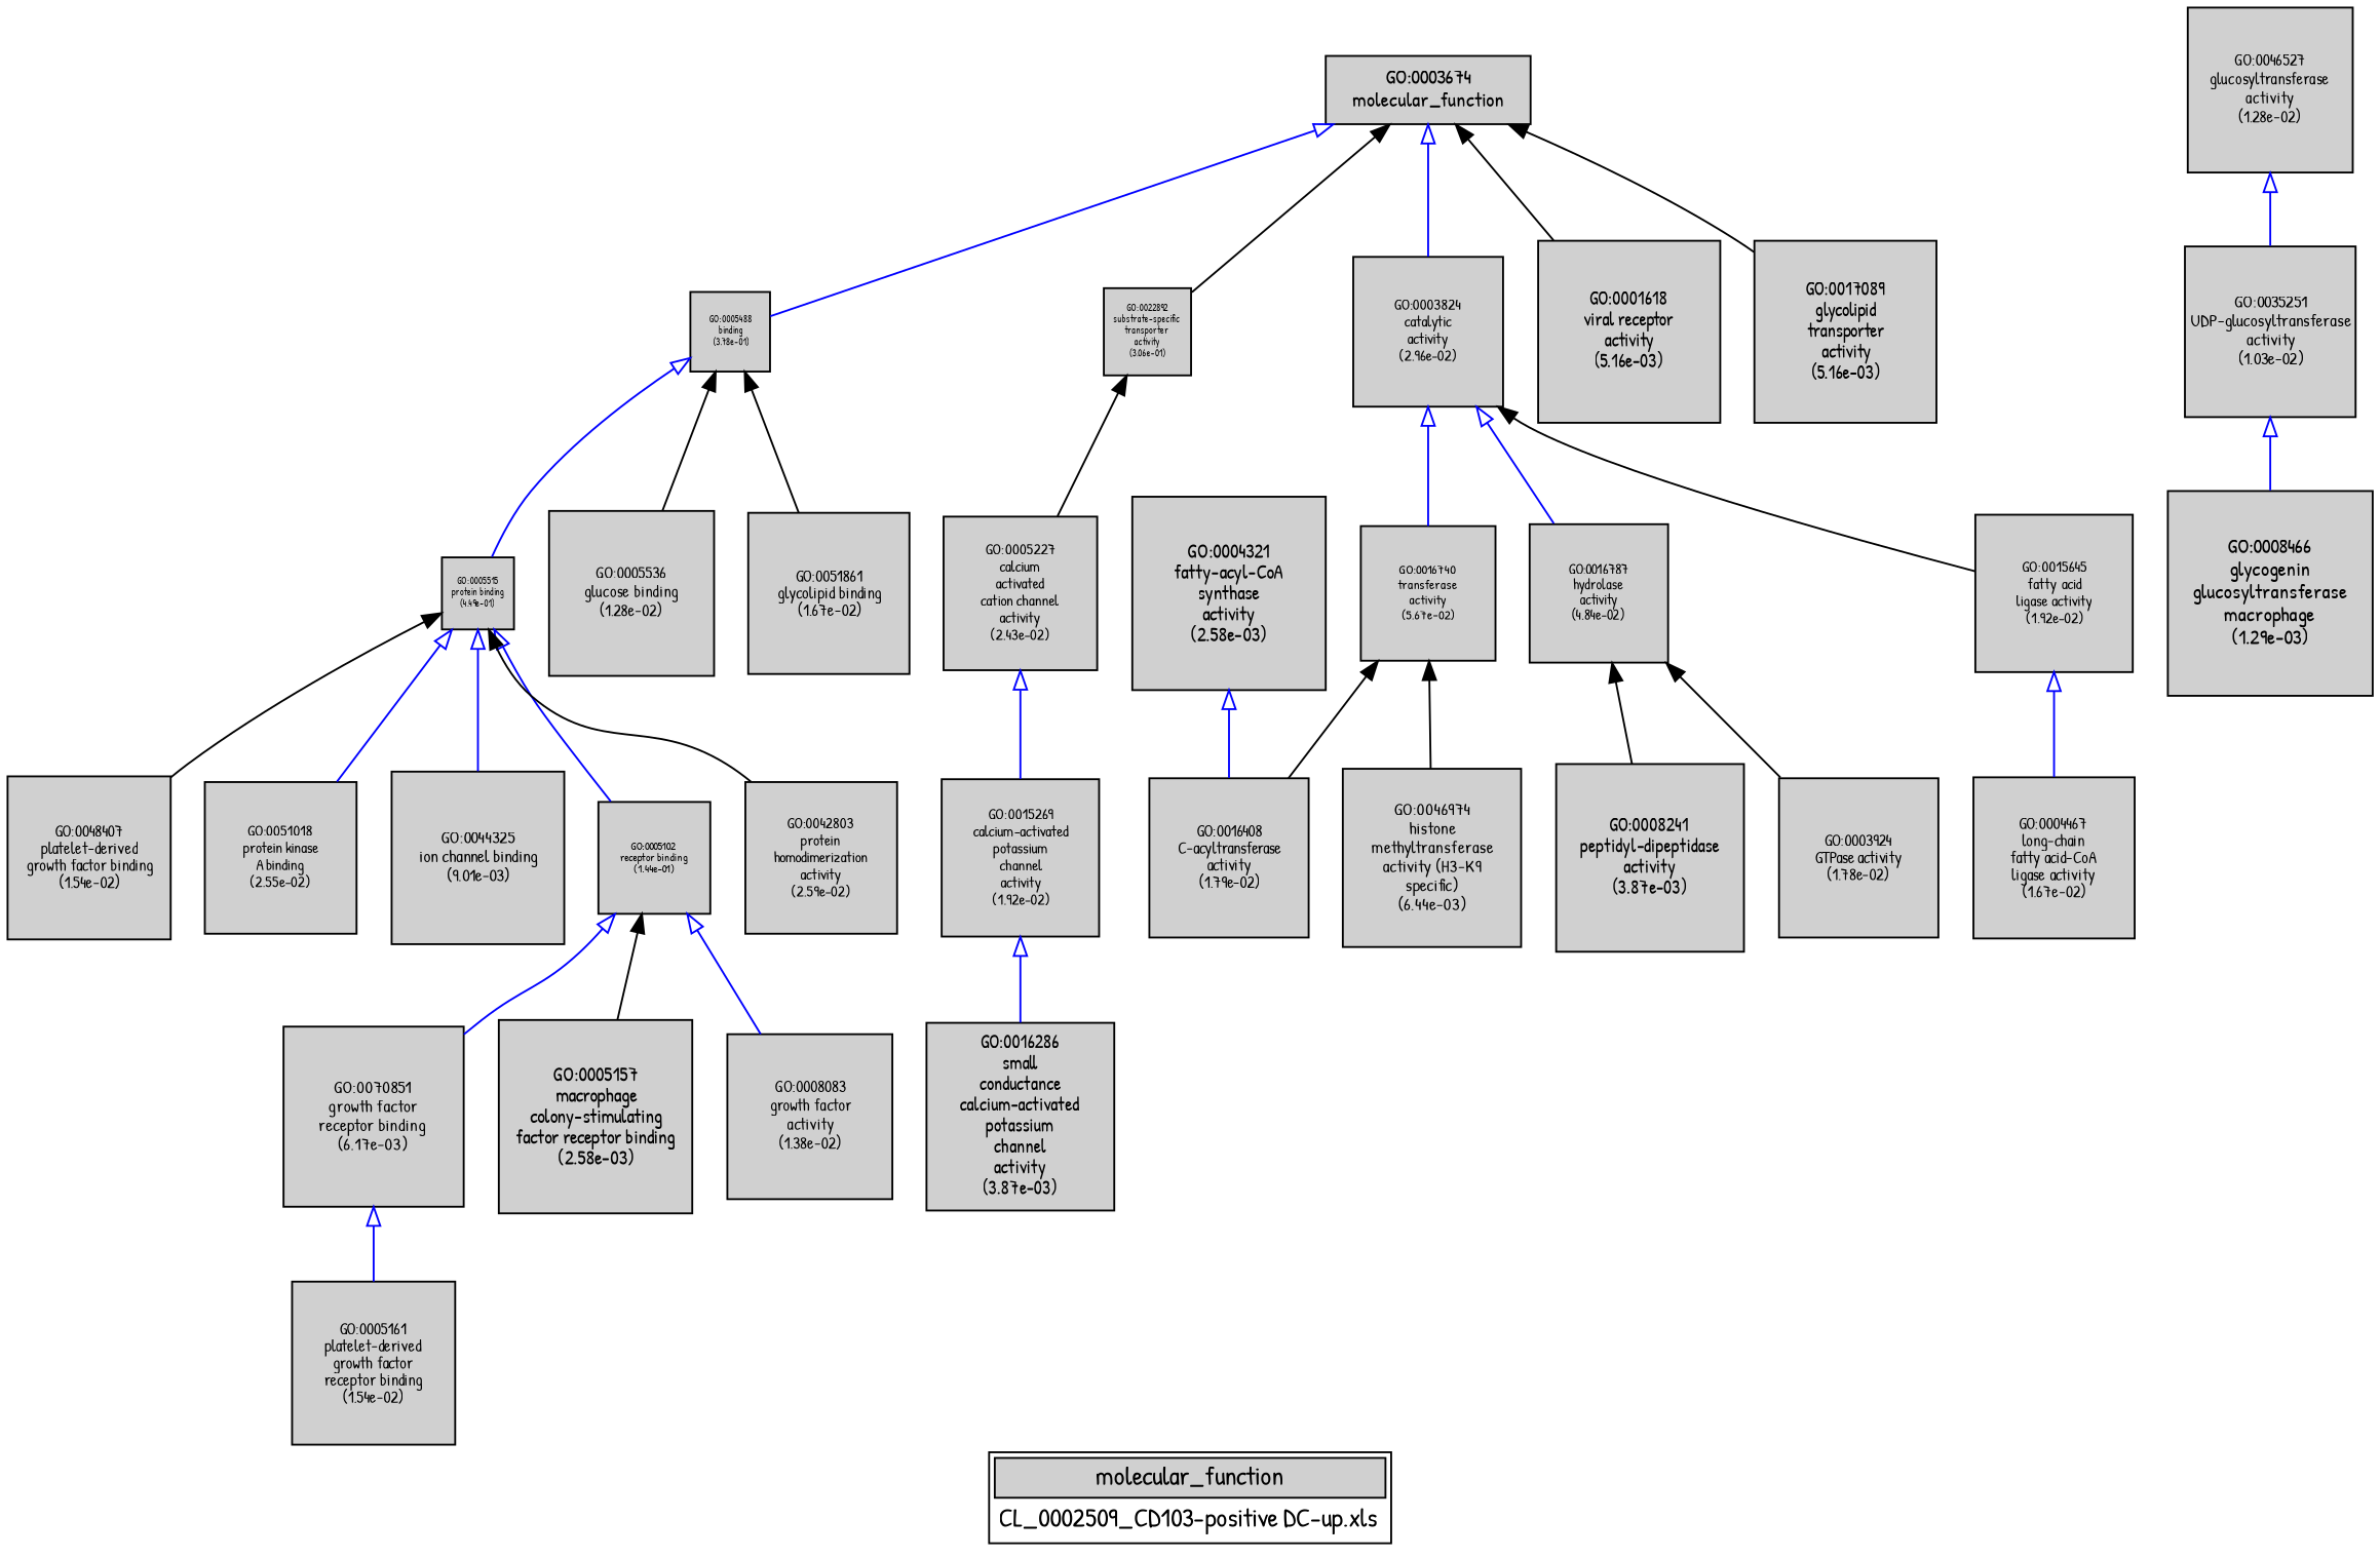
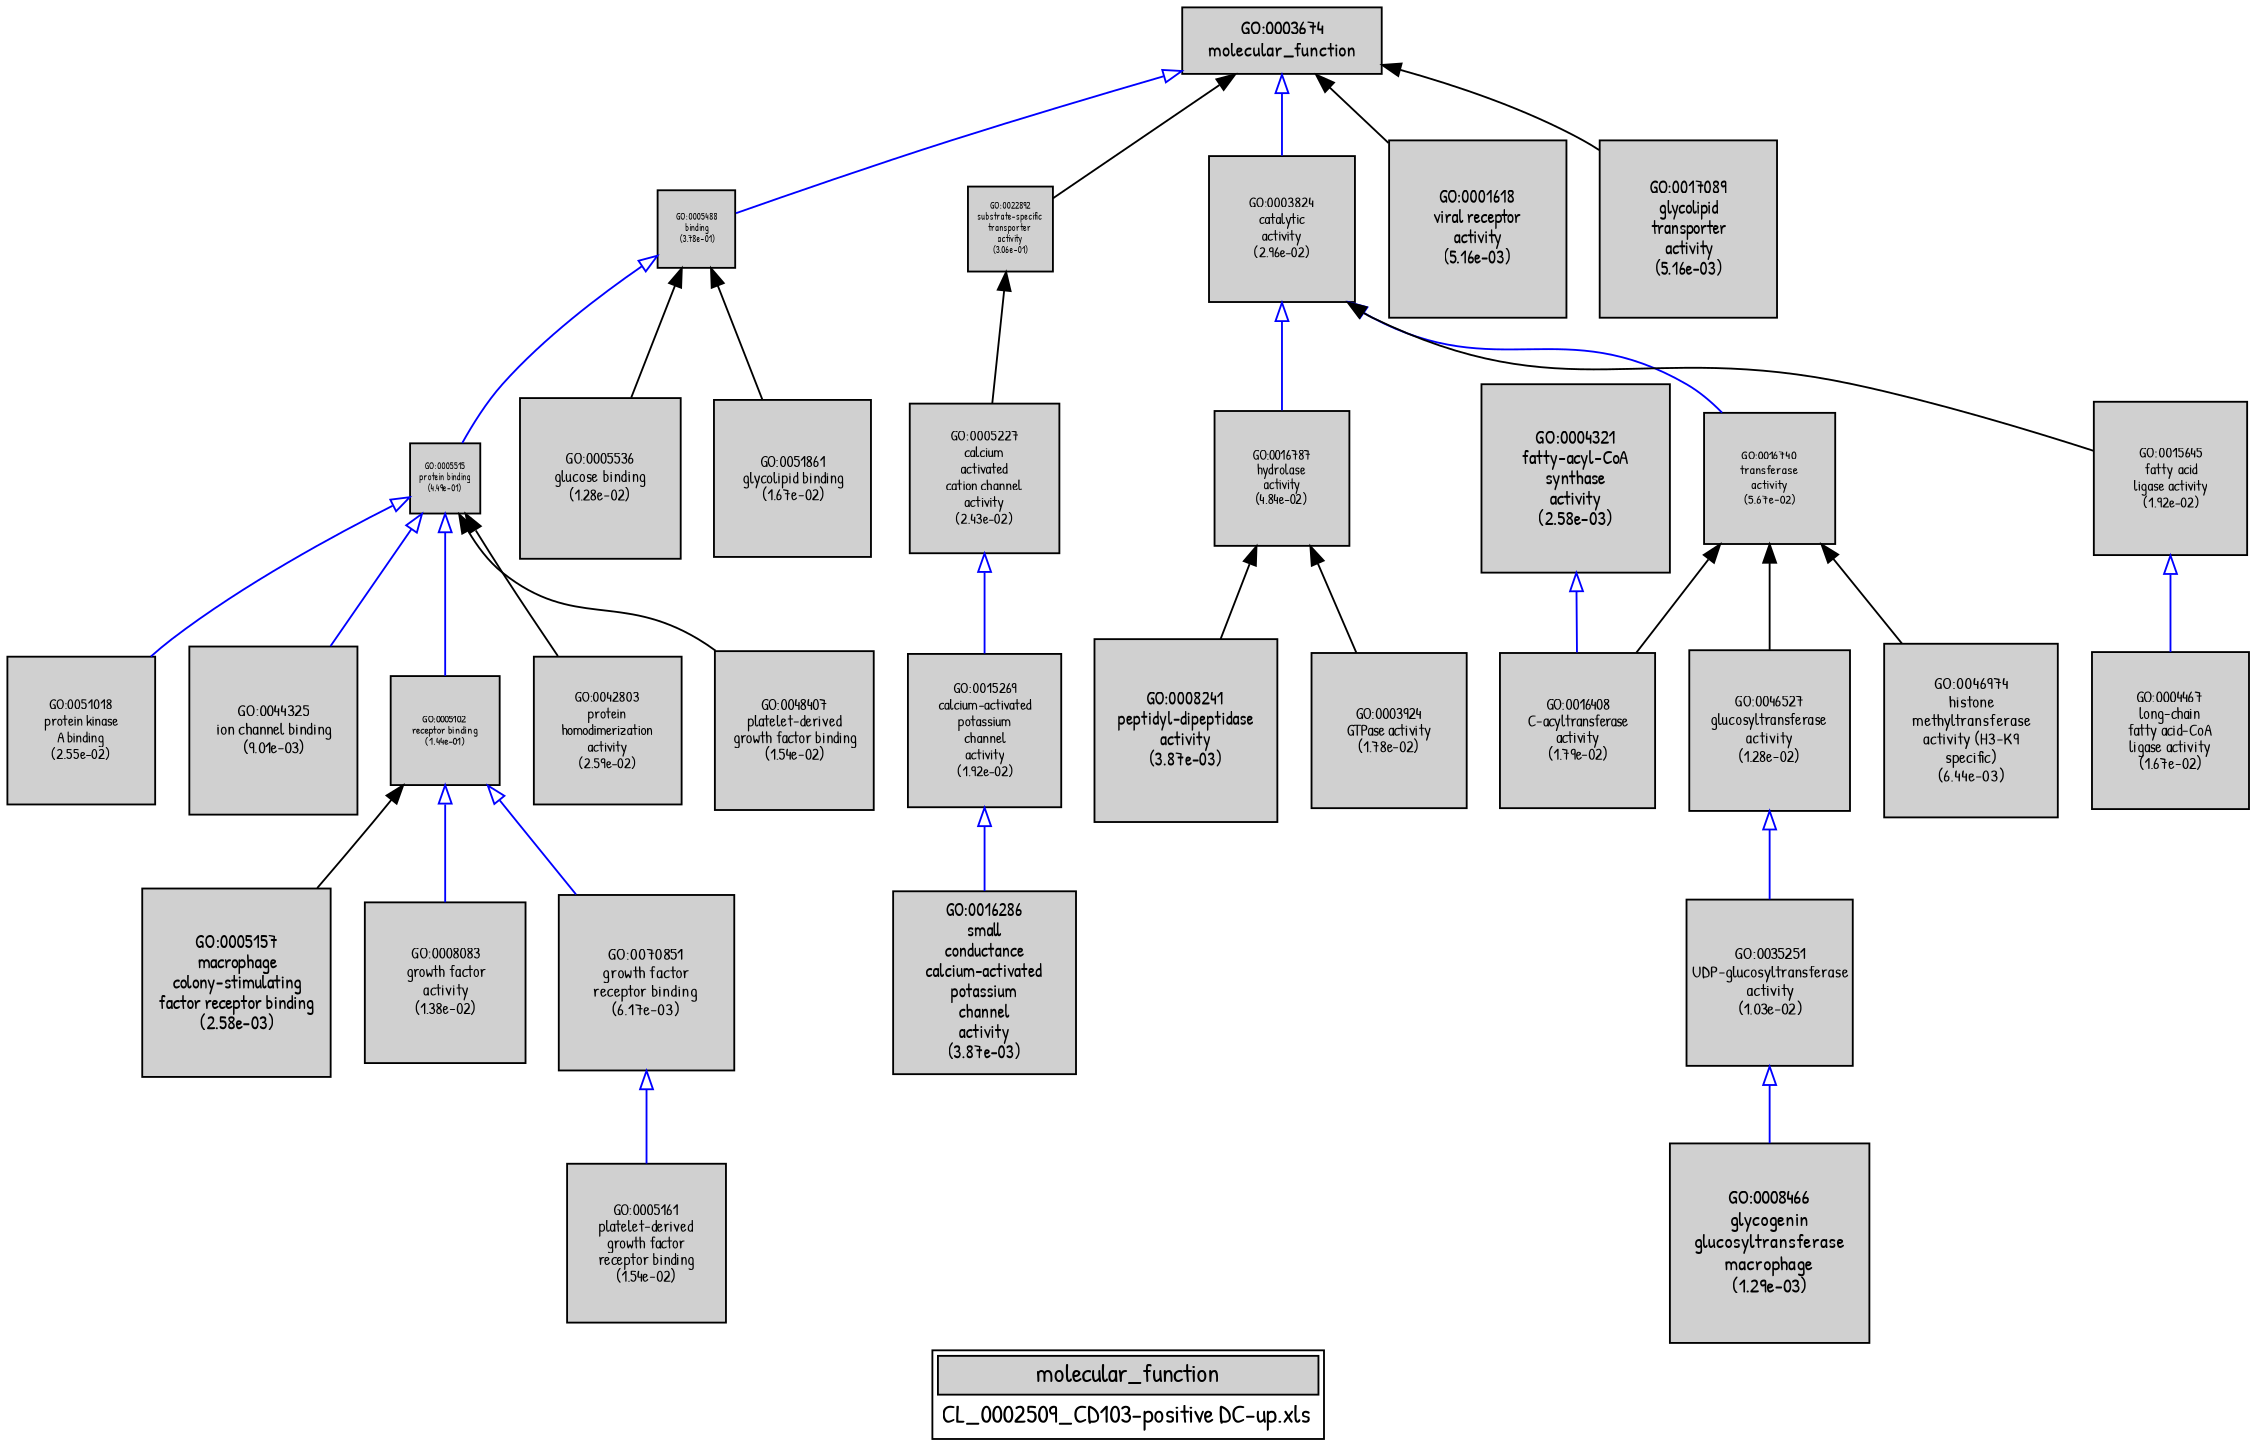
  digraph {
    bgcolor="#FFFFFF"
    fontname="Patrick Hand"
    label=<<TABLE COLOR="black" BGCOLOR="white"><TR><TD COLSPAN="2" BGCOLOR="#D0D0D0"><FONT COLOR="black">molecular_function</FONT></TD></TR><TR><TD BORDER="0">CL_0002509_CD103-positive DC-up.xls</TD></TR></TABLE>>
    node [color=black fillcolor="#D0D0D0" fixedsize=true fontcolor=black fontname="Patrick Hand" fontsize=5.0 shape=box style=filled]
    edge [dir=back fontname="Patrick Hand" weight=5.0 arrowtail=empty color=blue]
    n1 [fontsize=7.11503171345 height=0.988198849091 label=<<TABLE BORDER="0"><TR><TD>GO:0016740<BR/>transferase<BR/>activity<BR/>(5.67e-02)</TD></TR></TABLE>> width=0.988198849091]
    n2 [fontsize=8.40895005487 height=1.16790972984 label=<<TABLE BORDER="0"><TR><TD>GO:0016408<BR/>C-acyltransferase<BR/>activity<BR/>(1.79e-02)</TD></TR></TABLE>> width=1.16790972984]
    n3 [height=0.581250517349 label=<<TABLE BORDER="0"><TR><TD>GO:0005488<BR/>binding<BR/>(3.78e-01)</TD></TR></TABLE>> width=0.581250517349]
    n4 [height=0.638947348103 label=<<TABLE BORDER="0"><TR><TD>GO:0022892<BR/>substrate-specific<BR/>transporter<BR/>activity<BR/>(3.06e-01)</TD></TR></TABLE>> width=0.638947348103]
    n5 [fontsize=8.56621410813 height=1.18975195946 label=<<TABLE BORDER="0"><TR><TD>GO:0048407<BR/>platelet-derived<BR/>growth factor binding<BR/>(1.54e-02)</TD></TR></TABLE>> width=1.18975195946]
    n6 [height=0.528582041237 label=<<TABLE BORDER="0"><TR><TD>GO:0005515<BR/>protein binding<BR/>(4.49e-01)</TD></TR></TABLE>> width=0.528582041237]
    n7 [fontsize=7.8731696568 height=1.09349578567 label=<<TABLE BORDER="0"><TR><TD>GO:0003824<BR/>catalytic<BR/>activity<BR/>(2.96e-02)</TD></TR></TABLE>> width=1.09349578567]
    n8 [fontsize=8.48489446326 height=1.17845756434 label=<<TABLE BORDER="0"><TR><TD>GO:0051861<BR/>glycolipid binding<BR/>(1.67e-02)</TD></TR></TABLE>> width=1.17845756434]
    n9 [fontsize=8.74879196805 height=1.21510999556 label=<<TABLE BORDER="0"><TR><TD>GO:0005536<BR/>glucose binding<BR/>(1.28e-02)</TD></TR></TABLE>> width=1.21510999556]
    n10 [fontsize=10.2250118765 height=1.4201405384 label=<<TABLE BORDER="0"><TR><TD>GO:0004321<BR/>fatty-acyl-CoA<BR/>synthase<BR/>activity<BR/>(2.58e-03)</TD></TR></TABLE>> width=1.4201405384]
    n11 [fontsize=8.03418520288 height=1.11585905596 label=<<TABLE BORDER="0"><TR><TD>GO:0051018<BR/>protein kinase<BR/>A binding<BR/>(2.55e-02)</TD></TR></TABLE>> width=1.11585905596]
    n12 [fontsize=8.33766977268 height=1.15800969065 label=<<TABLE BORDER="0"><TR><TD>GO:0015645<BR/>fatty acid<BR/>ligase activity<BR/>(1.92e-02)</TD></TR></TABLE>> width=1.15800969065]
    n13 [fontsize=8.67488798821 height=1.20484555392 label=<<TABLE BORDER="0"><TR><TD>GO:0008083<BR/>growth factor<BR/>activity<BR/>(1.38e-02)</TD></TR></TABLE>> width=1.20484555392]
    n14 [fontsize=8.33766977268 height=1.15800969065 label=<<TABLE BORDER="0"><TR><TD>GO:0015269<BR/>calcium-activated<BR/>potassium<BR/>channel<BR/>activity<BR/>(1.92e-02)</TD></TR></TABLE>> width=1.15800969065]
    n15 [fontsize=9.0959107202 height=1.26332093336 label=<<TABLE BORDER="0"><TR><TD>GO:0044325<BR/>ion channel binding<BR/>(9.01e-03)</TD></TR></TABLE>> width=1.26332093336]
    n16 [fontsize=7.30708642451 height=1.01487311452 label=<<TABLE BORDER="0"><TR><TD>GO:0016787<BR/>hydrolase<BR/>activity<BR/>(4.84e-02)</TD></TR></TABLE>> width=1.01487311452]
    n17 [fontsize=8.08905892664 height=1.12348040648 label=<<TABLE BORDER="0"><TR><TD>GO:0005227<BR/>calcium<BR/>activated<BR/>cation channel<BR/>activity<BR/>(2.43e-02)</TD></TR></TABLE>> width=1.12348040648]
    n18 [fontsize=10.8 height=1.5 label=<<TABLE BORDER="0"><TR><TD>GO:0008466<BR/>glycogenin<BR/>glucosyltransferase<BR/>macrophage<BR/>(1.29e-03)</TD></TR></TABLE>> width=1.5]
    n19 [fontsize=8.41684052936 height=1.16900562908 label=<<TABLE BORDER="0"><TR><TD>GO:0003924<BR/>GTPase activity<BR/>(1.78e-02)</TD></TR></TABLE>> width=1.16900562908]
    n20 [fontsize=5.85632652024 height=0.813378683366 label=<<TABLE BORDER="0"><TR><TD>GO:0005102<BR/>receptor binding<BR/>(1.44e-01)</TD></TR></TABLE>> width=0.813378683366]
    n21 [fontsize=10.8 label=<<TABLE BORDER="0"><TR><TD>GO:0003674<BR/>molecular_function</TD></TR></TABLE>> width=1.5]
    n22 [fontsize=8.56621410813 height=1.18975195946 label=<<TABLE BORDER="0"><TR><TD>GO:0005161<BR/>platelet-derived<BR/>growth factor<BR/>receptor binding<BR/>(1.54e-02)</TD></TR></TABLE>> width=1.18975195946]
    n23 [fontsize=8.96745747196 height=1.24548020444 label=<<TABLE BORDER="0"><TR><TD>GO:0035251<BR/>UDP-glucosyltransferase<BR/>activity<BR/>(1.03e-02)</TD></TR></TABLE>> width=1.24548020444]
    n24 [fontsize=8.01982763859 height=1.1138649498 label=<<TABLE BORDER="0"><TR><TD>GO:0042803<BR/>protein<BR/>homodimerization<BR/>activity<BR/>(2.59e-02)</TD></TR></TABLE>> width=1.1138649498]
    n25 [fontsize=9.87337887413 height=1.37130262141 label=<<TABLE BORDER="0"><TR><TD>GO:0008241<BR/>peptidyl-dipeptidase<BR/>activity<BR/>(3.87e-03)</TD></TR></TABLE>> width=1.37130262141]
    n26 [fontsize=9.45173495695 height=1.31274096624 label=<<TABLE BORDER="0"><TR><TD>GO:0070851<BR/>growth factor<BR/>receptor binding<BR/>(6.17e-03)</TD></TR></TABLE>> width=1.31274096624]
    n27 [fontsize=10.2250118765 height=1.4201405384 label=<<TABLE BORDER="0"><TR><TD>GO:0005157<BR/>macrophage<BR/>colony-stimulating<BR/>factor receptor binding<BR/>(2.58e-03)</TD></TR></TABLE>> width=1.4201405384]
    n28 [fontsize=9.61625769415 height=1.33559134641 label=<<TABLE BORDER="0"><TR><TD>GO:0001618<BR/>viral receptor<BR/>activity<BR/>(5.16e-03)</TD></TR></TABLE>> width=1.33559134641]
    n29 [fontsize=9.61625769415 height=1.33559134641 label=<<TABLE BORDER="0"><TR><TD>GO:0017089<BR/>glycolipid<BR/>transporter<BR/>activity<BR/>(5.16e-03)</TD></TR></TABLE>> width=1.33559134641]
    n30 [fontsize=8.48489446326 height=1.17845756434 label=<<TABLE BORDER="0"><TR><TD>GO:0004467<BR/>long-chain<BR/>fatty acid-CoA<BR/>ligase activity<BR/>(1.67e-02)</TD></TR></TABLE>> width=1.17845756434]
    n31 [fontsize=8.74879196805 height=1.21510999556 label=<<TABLE BORDER="0"><TR><TD>GO:0046527<BR/>glucosyltransferase<BR/>activity<BR/>(1.28e-02)</TD></TR></TABLE>> width=1.21510999556]
    n32 [fontsize=9.87337887413 height=1.37130262141 label=<<TABLE BORDER="0"><TR><TD>GO:0016286<BR/>small<BR/>conductance<BR/>calcium-activated<BR/>potassium<BR/>channel<BR/>activity<BR/>(3.87e-03)</TD></TR></TABLE>> width=1.37130262141]
    n33 [fontsize=9.41211020019 height=1.3072375278 label=<<TABLE BORDER="0"><TR><TD>GO:0046974<BR/>histone<BR/>methyltransferase<BR/>activity (H3-K9<BR/>specific)<BR/>(6.44e-03)</TD></TR></TABLE>> width=1.3072375278]
    subgraph sub_1 {
      n1
      n2
      n3
      n4
      n5
      n6
      n7
      n8
      n9
      n10
      n11
      n12
      n13
      n14
      n15
      n16
      n17
      n18
      n19
      n20
      n21
      n22
      n23
      n24
      n25
      n26
      n27
      n28
      n29
      n30
      n31
      n32
      n33
    }
    subgraph sub_2 {
      n4
      n5
      n8
      n9
      n19
      n24
      n25
      n27
      n28
      n29
      n33
      subgraph sub_3 {
        subgraph sub_4 {
        }
        subgraph sub_5 {
        }
      }
      subgraph sub_6 {
      }
      subgraph sub_7 {
        n1
        n2
        n3
        n6
        n7
        n10
        n11
        n12
        n13
        n14
        n15
        n16
        n17
        n18
        n20
        n21
        n22
        n23
        n26
        n30
        n31
        n32
      }
    }
    n1 -> n2 [weight=1 arrowtail="" color=""]
+   n1 -> n31 [weight=1 arrowtail="" color=""]
    n1 -> n33 [weight=1 arrowtail="" color=""]
    n3 -> n6
    n3 -> n8 [weight=1 arrowtail="" color=""]
    n3 -> n9 [weight=1 arrowtail="" color=""]
    n4 -> n17 [weight=1 arrowtail="" color=""]
    n6 -> n5 [weight=1 arrowtail="" color=""]
    n6 -> n11
    n6 -> n15
    n6 -> n20
    n6 -> n24 [weight=1 arrowtail="" color=""]
    n7 -> n1
    n7 -> n12 [weight=1 arrowtail="" color=""]
    n7 -> n16
    n10 -> n2
    n12 -> n30
    n14 -> n32
    n16 -> n19 [weight=1 arrowtail="" color=""]
    n16 -> n25 [weight=1 arrowtail="" color=""]
    n17 -> n14
    n20 -> n13
    n20 -> n26
    n20 -> n27 [weight=1 arrowtail="" color=""]
    n21 -> n3
    n21 -> n4 [weight=1 arrowtail="" color=""]
    n21 -> n7
    n21 -> n28 [weight=1 arrowtail="" color=""]
    n21 -> n29 [weight=1 arrowtail="" color=""]
    n23 -> n18
    n26 -> n22
    n31 -> n23
  }
